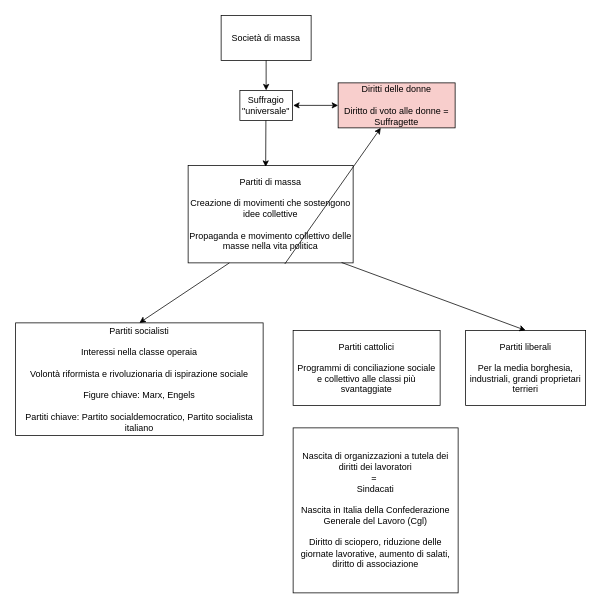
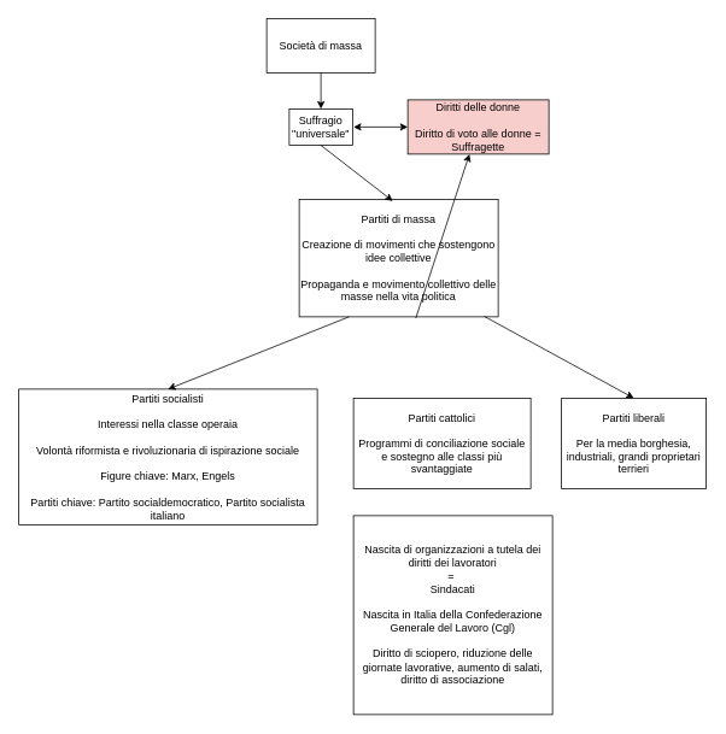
  <mxCell id="0" />
  <mxCell id="1" parent="0" />
  <mxCell id="2" value="Società di massa" style="rounded=0;whiteSpace=wrap;html=1;" vertex="1" parent="1"><mxGeometry x="294" y="20" width="120" height="60" as="geometry" /></mxCell>
  <mxCell id="3" value="Suffragio &quot;universale&quot;" style="rounded=0;whiteSpace=wrap;html=1;" vertex="1" parent="1"><mxGeometry x="319" y="120" width="70" height="40" as="geometry" /></mxCell>
  <mxCell id="4" value="" style="endArrow=classic;html=1;rounded=0;exitX=0.5;exitY=1;exitDx=0;exitDy=0;entryX=0.5;entryY=0;entryDx=0;entryDy=0;" edge="1" parent="1" source="2" target="3"><mxGeometry width="50" height="50" relative="1" as="geometry"><mxPoint x="290" y="130" as="sourcePoint" /><mxPoint x="340" y="80" as="targetPoint" /></mxGeometry></mxCell>
  <mxCell id="5" value="Diritti delle donne&lt;br&gt;&lt;br&gt;Diritto di voto alle donne = Suffragette" style="rounded=0;whiteSpace=wrap;html=1;fillColor=#f8cecc;" vertex="1" parent="1"><mxGeometry x="450" y="110" width="156" height="60" as="geometry" /></mxCell>
  <mxCell id="6" value="" style="endArrow=classic;startArrow=classic;html=1;rounded=0;exitX=0;exitY=0.5;exitDx=0;exitDy=0;" edge="1" parent="1" source="5"><mxGeometry width="50" height="50" relative="1" as="geometry"><mxPoint x="290" y="190" as="sourcePoint" /><mxPoint x="390" y="140" as="targetPoint" /></mxGeometry></mxCell>
- <mxCell id="7" value="Partiti di massa&lt;br&gt;&lt;br&gt;Creazione di movimenti che sostengono idee collettive&lt;br&gt;&lt;br&gt;Propaganda e movimento collettivo delle masse nella vita politica" style="rounded=0;whiteSpace=wrap;html=1;" vertex="1" parent="1"><mxGeometry x="250" y="220" width="220" height="130" as="geometry" /></mxCell>
+ <mxCell id="7" value="Partiti di massa&lt;br&gt;&lt;br&gt;Creazione di movimenti che sostengono idee collettive&lt;br&gt;&lt;br&gt;Propaganda e movimento collettivo delle masse nella vita politica" style="rounded=0;whiteSpace=wrap;html=1;" vertex="1" parent="1"><mxGeometry x="330" y="220" width="220" height="130" as="geometry" /></mxCell>
  <mxCell id="8" value="" style="endArrow=classic;html=1;rounded=0;exitX=0.5;exitY=1;exitDx=0;exitDy=0;entryX=0.47;entryY=0.015;entryDx=0;entryDy=0;entryPerimeter=0;" edge="1" parent="1" target="7"><mxGeometry width="50" height="50" relative="1" as="geometry"><mxPoint x="353.7" y="160" as="sourcePoint" /><mxPoint x="353.7" y="200" as="targetPoint" /></mxGeometry></mxCell>
  <mxCell id="9" value="Partiti socialisti&lt;br&gt;&lt;br&gt;Interessi nella classe operaia&lt;br&gt;&lt;br&gt;Volontà riformista e rivoluzionaria di ispirazione sociale&lt;br&gt;&lt;br&gt;Figure chiave: Marx, Engels&lt;br&gt;&lt;br&gt;Partiti chiave: Partito socialdemocratico, Partito socialista italiano" style="rounded=0;whiteSpace=wrap;html=1;" vertex="1" parent="1"><mxGeometry x="20" y="430" width="330" height="150" as="geometry" /></mxCell>
  <mxCell id="10" value="" style="endArrow=classic;html=1;rounded=0;exitX=0.25;exitY=1;exitDx=0;exitDy=0;entryX=0.5;entryY=0;entryDx=0;entryDy=0;" edge="1" parent="1" source="7" target="9"><mxGeometry width="50" height="50" relative="1" as="geometry"><mxPoint x="340" y="460" as="sourcePoint" /><mxPoint x="390" y="410" as="targetPoint" /></mxGeometry></mxCell>
- <mxCell id="11" value="Partiti cattolici&lt;br&gt;&lt;br&gt;Programmi di conciliazione sociale e collettivo alle classi più svantaggiate" style="rounded=0;whiteSpace=wrap;html=1;" vertex="1" parent="1"><mxGeometry x="390" y="440" width="196" height="100" as="geometry" /></mxCell>
+ <mxCell id="11" value="Partiti cattolici&lt;br&gt;&lt;br&gt;Programmi di conciliazione sociale e sostegno alle classi più svantaggiate" style="rounded=0;whiteSpace=wrap;html=1;" vertex="1" parent="1"><mxGeometry x="390" y="440" width="196" height="100" as="geometry" /></mxCell>
  <mxCell id="12" value="" style="endArrow=classic;html=1;rounded=0;exitX=0.586;exitY=1.011;exitDx=0;exitDy=0;exitPerimeter=0;" edge="1" parent="1" source="7" target="5"><mxGeometry width="50" height="50" relative="1" as="geometry"><mxPoint x="315" y="360" as="sourcePoint" /><mxPoint x="205" y="440" as="targetPoint" /></mxGeometry></mxCell>
  <mxCell id="13" value="Partiti liberali&lt;br&gt;&lt;br&gt;Per la media borghesia, industriali, grandi proprietari terrieri" style="rounded=0;whiteSpace=wrap;html=1;" vertex="1" parent="1"><mxGeometry x="620" y="440" width="160" height="100" as="geometry" /></mxCell>
  <mxCell id="14" value="" style="endArrow=classic;html=1;rounded=0;exitX=0.93;exitY=0.996;exitDx=0;exitDy=0;entryX=0.5;entryY=0;entryDx=0;entryDy=0;exitPerimeter=0;" edge="1" parent="1" source="7" target="13"><mxGeometry width="50" height="50" relative="1" as="geometry"><mxPoint x="389" y="361" as="sourcePoint" /><mxPoint x="498" y="450" as="targetPoint" /></mxGeometry></mxCell>
  <mxCell id="15" value="Nascita di organizzazioni a tutela dei diritti dei lavoratori&lt;br&gt;=&amp;nbsp;&lt;br&gt;Sindacati&lt;br&gt;&lt;br&gt;Nascita in Italia della Confederazione Generale del Lavoro (Cgl)&lt;br&gt;&lt;br&gt;Diritto di sciopero, riduzione delle giornate lavorative, aumento di salati, diritto di associazione" style="whiteSpace=wrap;html=1;aspect=fixed;" vertex="1" parent="1"><mxGeometry x="390" y="570" width="220" height="220" as="geometry" /></mxCell>
